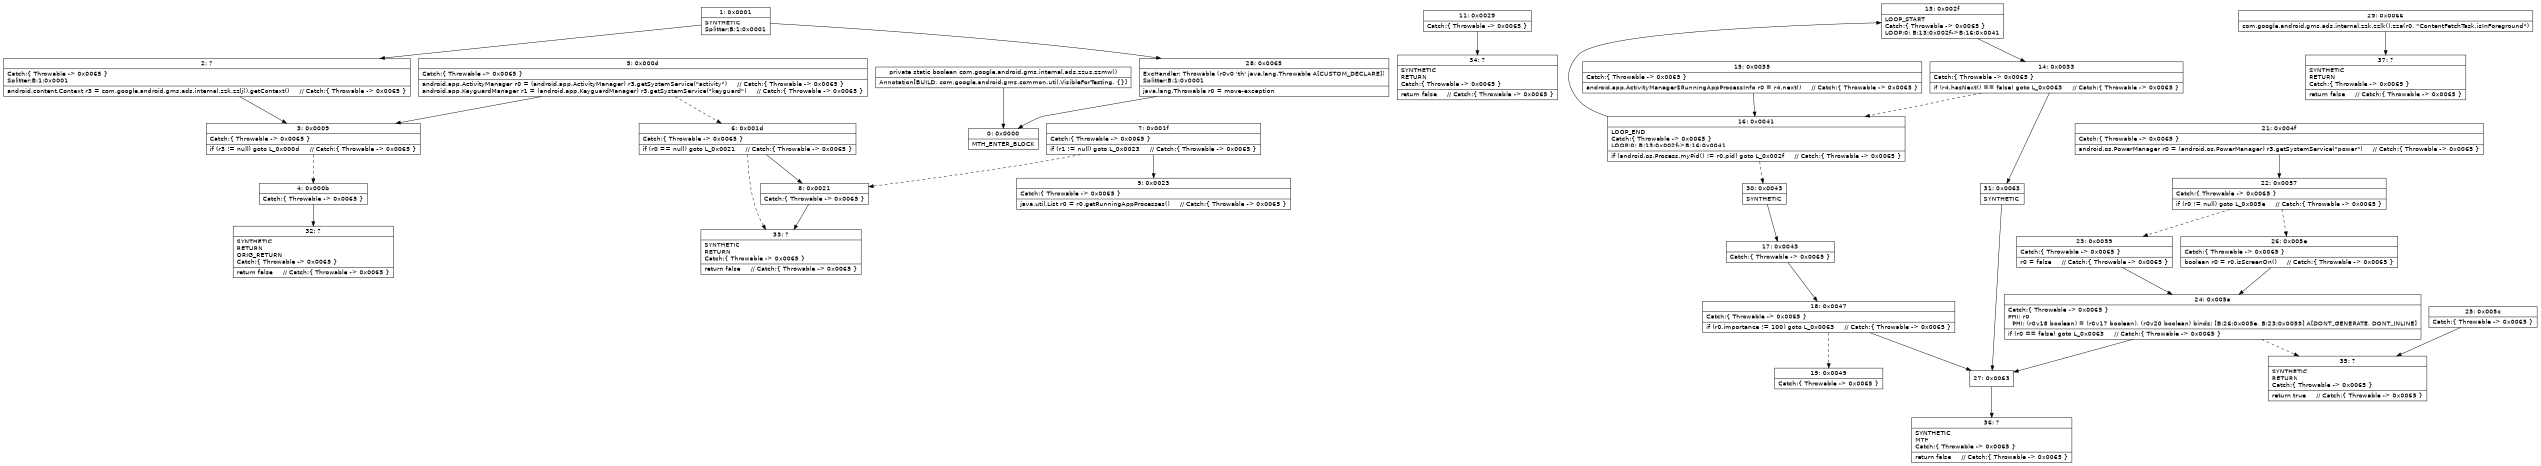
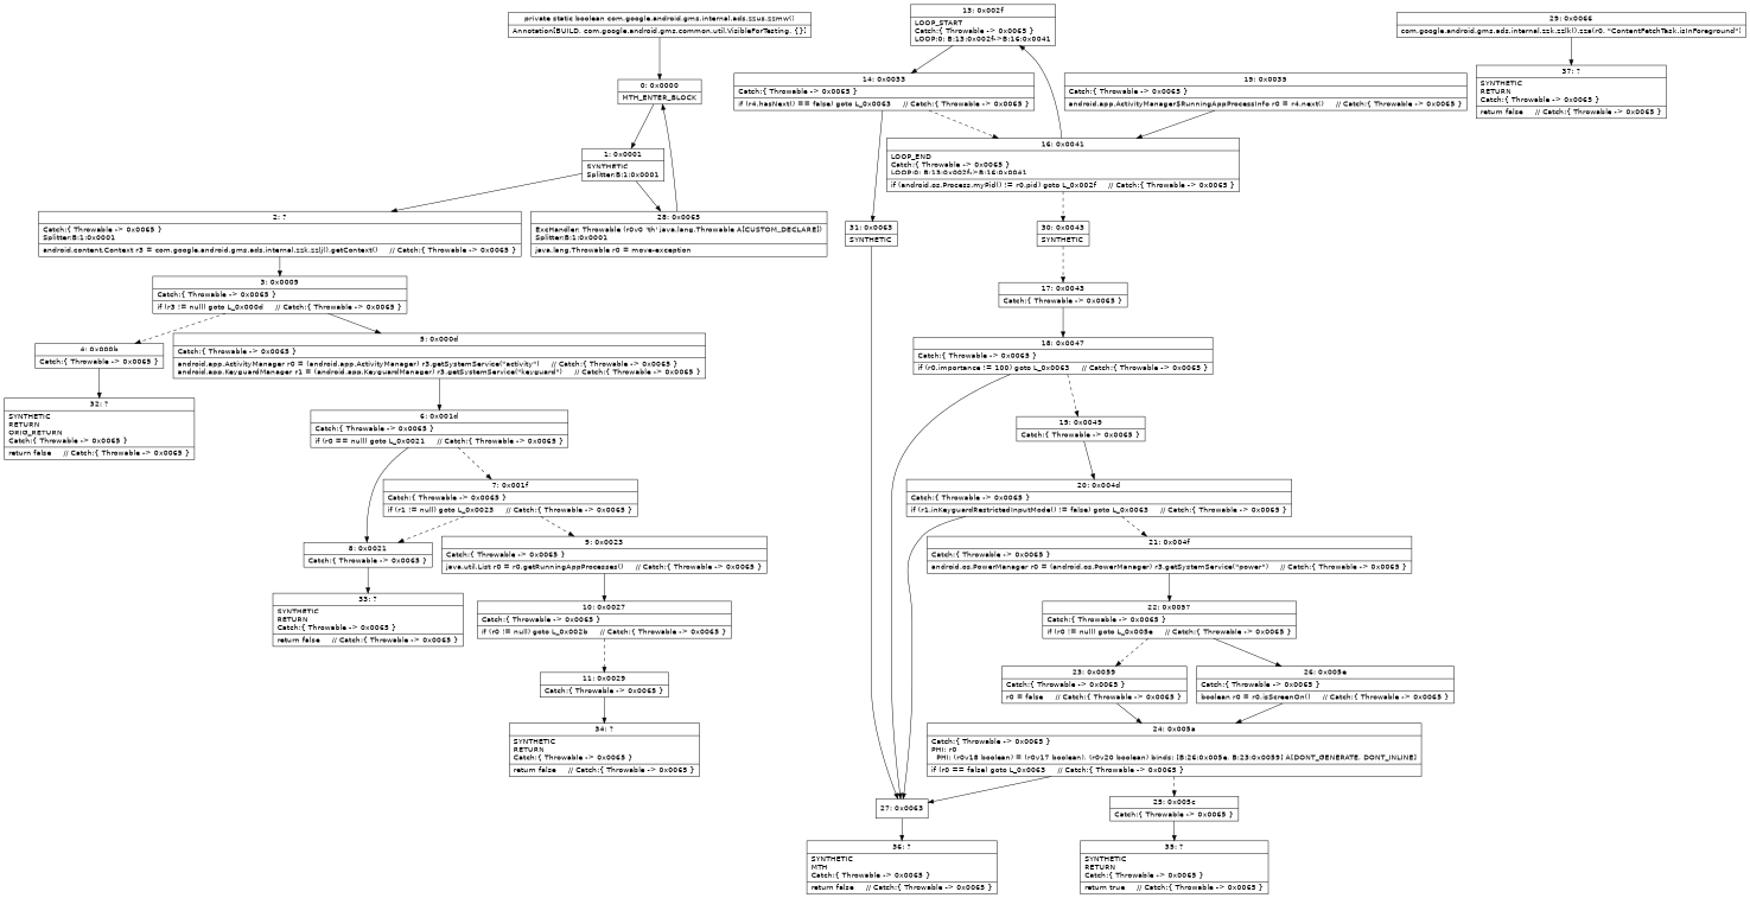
  digraph {
    fontname="DejaVu Sans"
    node [fontname="DejaVu Sans" shape=record]
    edge [fontname="DejaVu Sans"]
    n1 [label="{0\:\ 0x0000|MTH_ENTER_BLOCK\l}"]
    n2 [label="{1\:\ 0x0001|SYNTHETIC\lSplitter:B:1:0x0001\l}"]
    n3 [label="{2\:\ ?|Catch:\{ Throwable \-\> 0x0065 \}\lSplitter:B:1:0x0001\l|android.content.Context r3 = com.google.android.gms.ads.internal.zzk.zzlj().getContext()     \/\/ Catch:\{ Throwable \-\> 0x0065 \}\l}"]
    n4 [label="{28\:\ 0x0065|ExcHandler: Throwable (r0v0 'th' java.lang.Throwable A[CUSTOM_DECLARE])\lSplitter:B:1:0x0001\l|java.lang.Throwable r0 = move\-exception\l}"]
    n5 [label="{3\:\ 0x0009|Catch:\{ Throwable \-\> 0x0065 \}\l|if (r3 != null) goto L_0x000d     \/\/ Catch:\{ Throwable \-\> 0x0065 \}\l}"]
    n6 [label="{4\:\ 0x000b|Catch:\{ Throwable \-\> 0x0065 \}\l}"]
    n7 [label="{5\:\ 0x000d|Catch:\{ Throwable \-\> 0x0065 \}\l|android.app.ActivityManager r0 = (android.app.ActivityManager) r3.getSystemService(\"activity\")     \/\/ Catch:\{ Throwable \-\> 0x0065 \}\landroid.app.KeyguardManager r1 = (android.app.KeyguardManager) r3.getSystemService(\"keyguard\")     \/\/ Catch:\{ Throwable \-\> 0x0065 \}\l}"]
    n8 [label="{32\:\ ?|SYNTHETIC\lRETURN\lORIG_RETURN\lCatch:\{ Throwable \-\> 0x0065 \}\l|return false     \/\/ Catch:\{ Throwable \-\> 0x0065 \}\l}"]
    n9 [label="{6\:\ 0x001d|Catch:\{ Throwable \-\> 0x0065 \}\l|if (r0 == null) goto L_0x0021     \/\/ Catch:\{ Throwable \-\> 0x0065 \}\l}"]
    n10 [label="{7\:\ 0x001f|Catch:\{ Throwable \-\> 0x0065 \}\l|if (r1 != null) goto L_0x0023     \/\/ Catch:\{ Throwable \-\> 0x0065 \}\l}"]
    n11 [label="{8\:\ 0x0021|Catch:\{ Throwable \-\> 0x0065 \}\l}"]
    n12 [label="{9\:\ 0x0023|Catch:\{ Throwable \-\> 0x0065 \}\l|java.util.List r0 = r0.getRunningAppProcesses()     \/\/ Catch:\{ Throwable \-\> 0x0065 \}\l}"]
    n13 [label="{33\:\ ?|SYNTHETIC\lRETURN\lCatch:\{ Throwable \-\> 0x0065 \}\l|return false     \/\/ Catch:\{ Throwable \-\> 0x0065 \}\l}"]
+   n14 [label="{10\:\ 0x0027|Catch:\{ Throwable \-\> 0x0065 \}\l|if (r0 != null) goto L_0x002b     \/\/ Catch:\{ Throwable \-\> 0x0065 \}\l}"]
    n15 [label="{11\:\ 0x0029|Catch:\{ Throwable \-\> 0x0065 \}\l}"]
    n16 [label="{34\:\ ?|SYNTHETIC\lRETURN\lCatch:\{ Throwable \-\> 0x0065 \}\l|return false     \/\/ Catch:\{ Throwable \-\> 0x0065 \}\l}"]
    n17 [label="{13\:\ 0x002f|LOOP_START\lCatch:\{ Throwable \-\> 0x0065 \}\lLOOP:0: B:13:0x002f\-\>B:16:0x0041\l}"]
    n18 [label="{14\:\ 0x0033|Catch:\{ Throwable \-\> 0x0065 \}\l|if (r4.hasNext() == false) goto L_0x0063     \/\/ Catch:\{ Throwable \-\> 0x0065 \}\l}"]
    n19 [label="{31\:\ 0x0063|SYNTHETIC\l}"]
    n20 [label="{16\:\ 0x0041|LOOP_END\lCatch:\{ Throwable \-\> 0x0065 \}\lLOOP:0: B:13:0x002f\-\>B:16:0x0041\l|if (android.os.Process.myPid() != r0.pid) goto L_0x002f     \/\/ Catch:\{ Throwable \-\> 0x0065 \}\l}"]
    n21 [label="{15\:\ 0x0035|Catch:\{ Throwable \-\> 0x0065 \}\l|android.app.ActivityManager$RunningAppProcessInfo r0 = r4.next()     \/\/ Catch:\{ Throwable \-\> 0x0065 \}\l}"]
    n22 [label="{27\:\ 0x0063}"]
    n23 [label="{30\:\ 0x0043|SYNTHETIC\l}"]
    n24 [label="{17\:\ 0x0043|Catch:\{ Throwable \-\> 0x0065 \}\l}"]
    n25 [label="{18\:\ 0x0047|Catch:\{ Throwable \-\> 0x0065 \}\l|if (r0.importance != 100) goto L_0x0063     \/\/ Catch:\{ Throwable \-\> 0x0065 \}\l}"]
    n26 [label="{19\:\ 0x0049|Catch:\{ Throwable \-\> 0x0065 \}\l}"]
+   n27 [label="{20\:\ 0x004d|Catch:\{ Throwable \-\> 0x0065 \}\l|if (r1.inKeyguardRestrictedInputMode() != false) goto L_0x0063     \/\/ Catch:\{ Throwable \-\> 0x0065 \}\l}"]
    n28 [label="{36\:\ ?|SYNTHETIC\lMTH\lCatch:\{ Throwable \-\> 0x0065 \}\l|return false     \/\/ Catch:\{ Throwable \-\> 0x0065 \}\l}"]
    n29 [label="{21\:\ 0x004f|Catch:\{ Throwable \-\> 0x0065 \}\l|android.os.PowerManager r0 = (android.os.PowerManager) r3.getSystemService(\"power\")     \/\/ Catch:\{ Throwable \-\> 0x0065 \}\l}"]
    n30 [label="{22\:\ 0x0057|Catch:\{ Throwable \-\> 0x0065 \}\l|if (r0 != null) goto L_0x005e     \/\/ Catch:\{ Throwable \-\> 0x0065 \}\l}"]
    n31 [label="{23\:\ 0x0059|Catch:\{ Throwable \-\> 0x0065 \}\l|r0 = false     \/\/ Catch:\{ Throwable \-\> 0x0065 \}\l}"]
    n32 [label="{26\:\ 0x005e|Catch:\{ Throwable \-\> 0x0065 \}\l|boolean r0 = r0.isScreenOn()     \/\/ Catch:\{ Throwable \-\> 0x0065 \}\l}"]
    n33 [label="{24\:\ 0x005a|Catch:\{ Throwable \-\> 0x0065 \}\lPHI: r0 \l  PHI: (r0v18 boolean) = (r0v17 boolean), (r0v20 boolean) binds: [B:26:0x005e, B:23:0x0059] A[DONT_GENERATE, DONT_INLINE]\l|if (r0 == false) goto L_0x0063     \/\/ Catch:\{ Throwable \-\> 0x0065 \}\l}"]
    n34 [label="{25\:\ 0x005c|Catch:\{ Throwable \-\> 0x0065 \}\l}"]
    n35 [label="{35\:\ ?|SYNTHETIC\lRETURN\lCatch:\{ Throwable \-\> 0x0065 \}\l|return true     \/\/ Catch:\{ Throwable \-\> 0x0065 \}\l}"]
    n36 [label="{29\:\ 0x0066|com.google.android.gms.ads.internal.zzk.zzlk().zza(r0, \"ContentFetchTask.isInForeground\")\l}"]
    n37 [label="{37\:\ ?|SYNTHETIC\lRETURN\lCatch:\{ Throwable \-\> 0x0065 \}\l|return false     \/\/ Catch:\{ Throwable \-\> 0x0065 \}\l}"]
    n38 [label="{private static boolean com.google.android.gms.internal.ads.zzus.zzmw()  | Annotation[BUILD, com.google.android.gms.common.util.VisibleForTesting, \{\}]\l}"]
+   n1 -> n2
    n2 -> n3
    n2 -> n4
    n3 -> n5
    n4 -> n1
    n5 -> n6 [style=dashed]
-   n7 -> n5
+   n5 -> n7
    n6 -> n8
-   n7 -> n9 [style=dashed]
-   n9 -> n13 [style=dashed]
+   n7 -> n9
+   n9 -> n10 [style=dashed]
    n9 -> n11
    n10 -> n11 [style=dashed]
-   n10 -> n12
+   n10 -> n12 [style=dashed]
    n11 -> n13
+   n12 -> n14
+   n14 -> n15 [style=dashed]
    n15 -> n16
    n17 -> n18
    n18 -> n19
    n18 -> n20 [style=dashed]
    n19 -> n22
    n20 -> n17
    n20 -> n23 [style=dashed]
    n21 -> n20
    n22 -> n28
-   n23 -> n24
+   n23 -> n24 [style=dashed]
    n24 -> n25
    n25 -> n22
    n25 -> n26 [style=dashed]
+   n26 -> n27
+   n27 -> n22
+   n27 -> n29 [style=dashed]
    n29 -> n30
    n30 -> n31 [style=dashed]
-   n30 -> n32 [style=dashed]
+   n30 -> n32
    n31 -> n33
    n32 -> n33
    n33 -> n22
-   n33 -> n35 [style=dashed]
+   n33 -> n34 [style=dashed]
    n34 -> n35
    n36 -> n37
    n38 -> n1
  }
